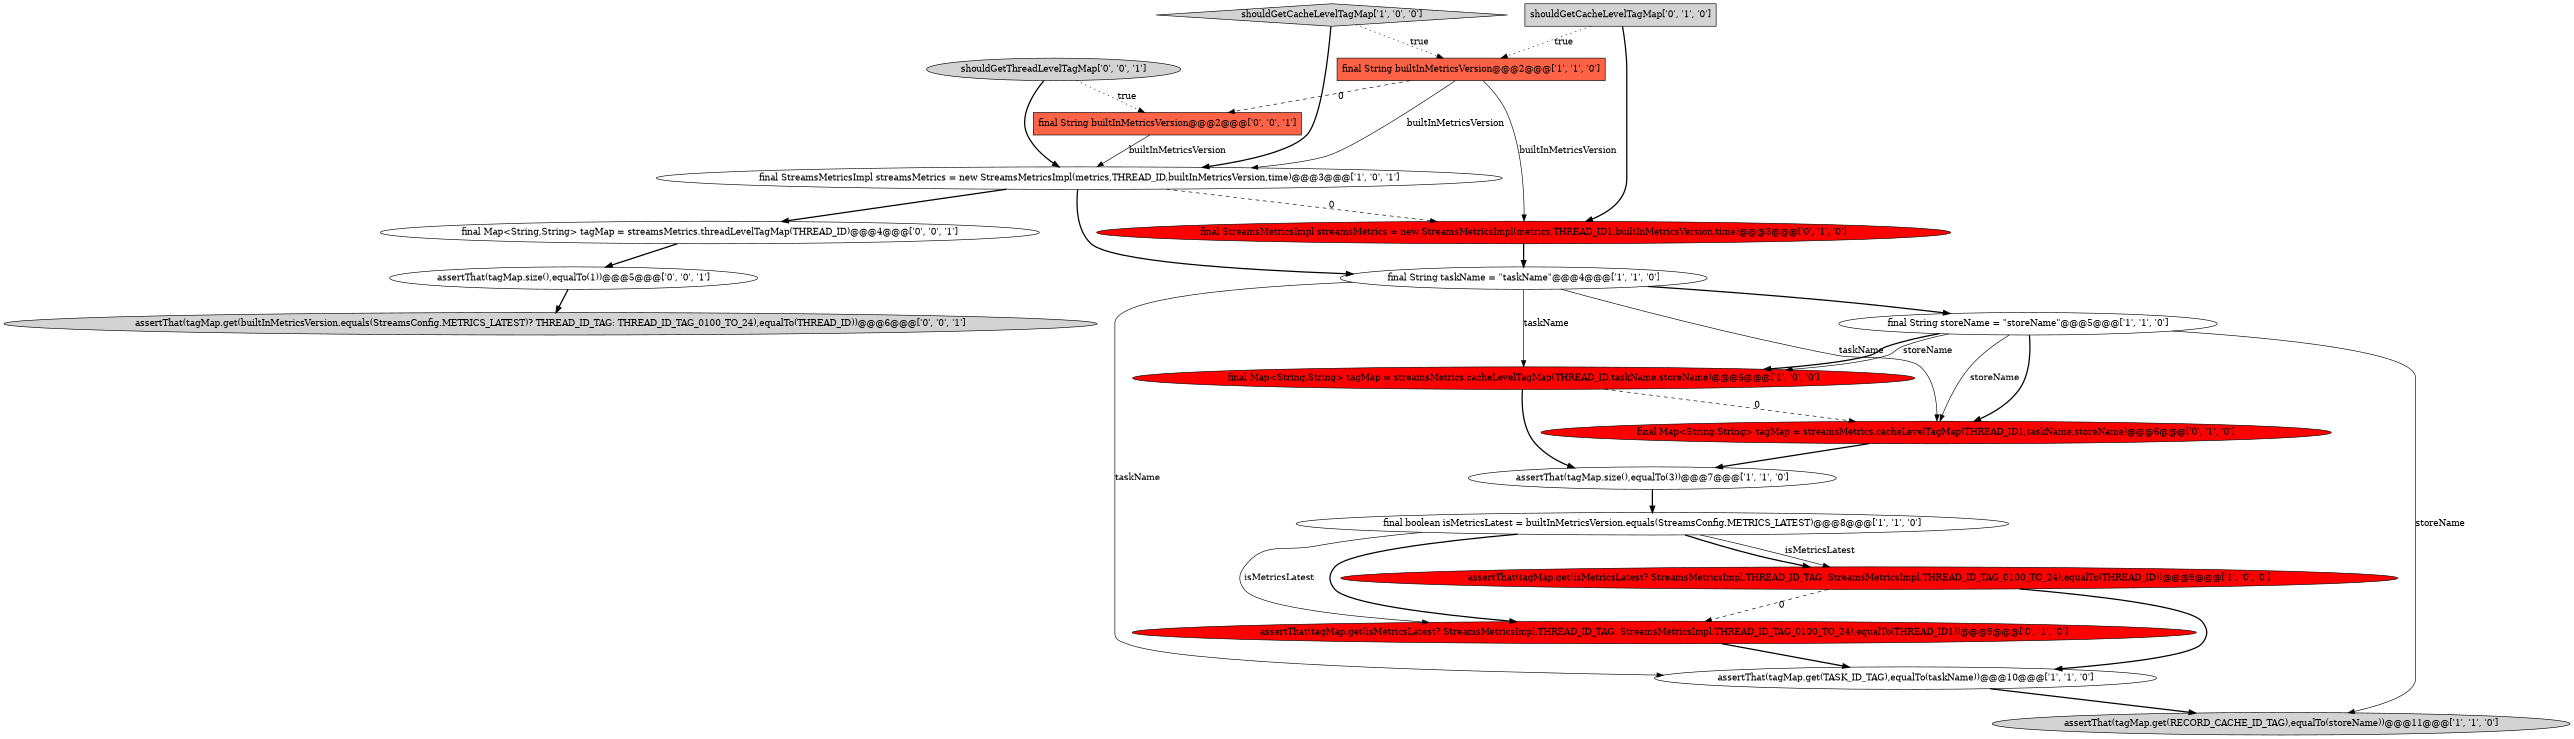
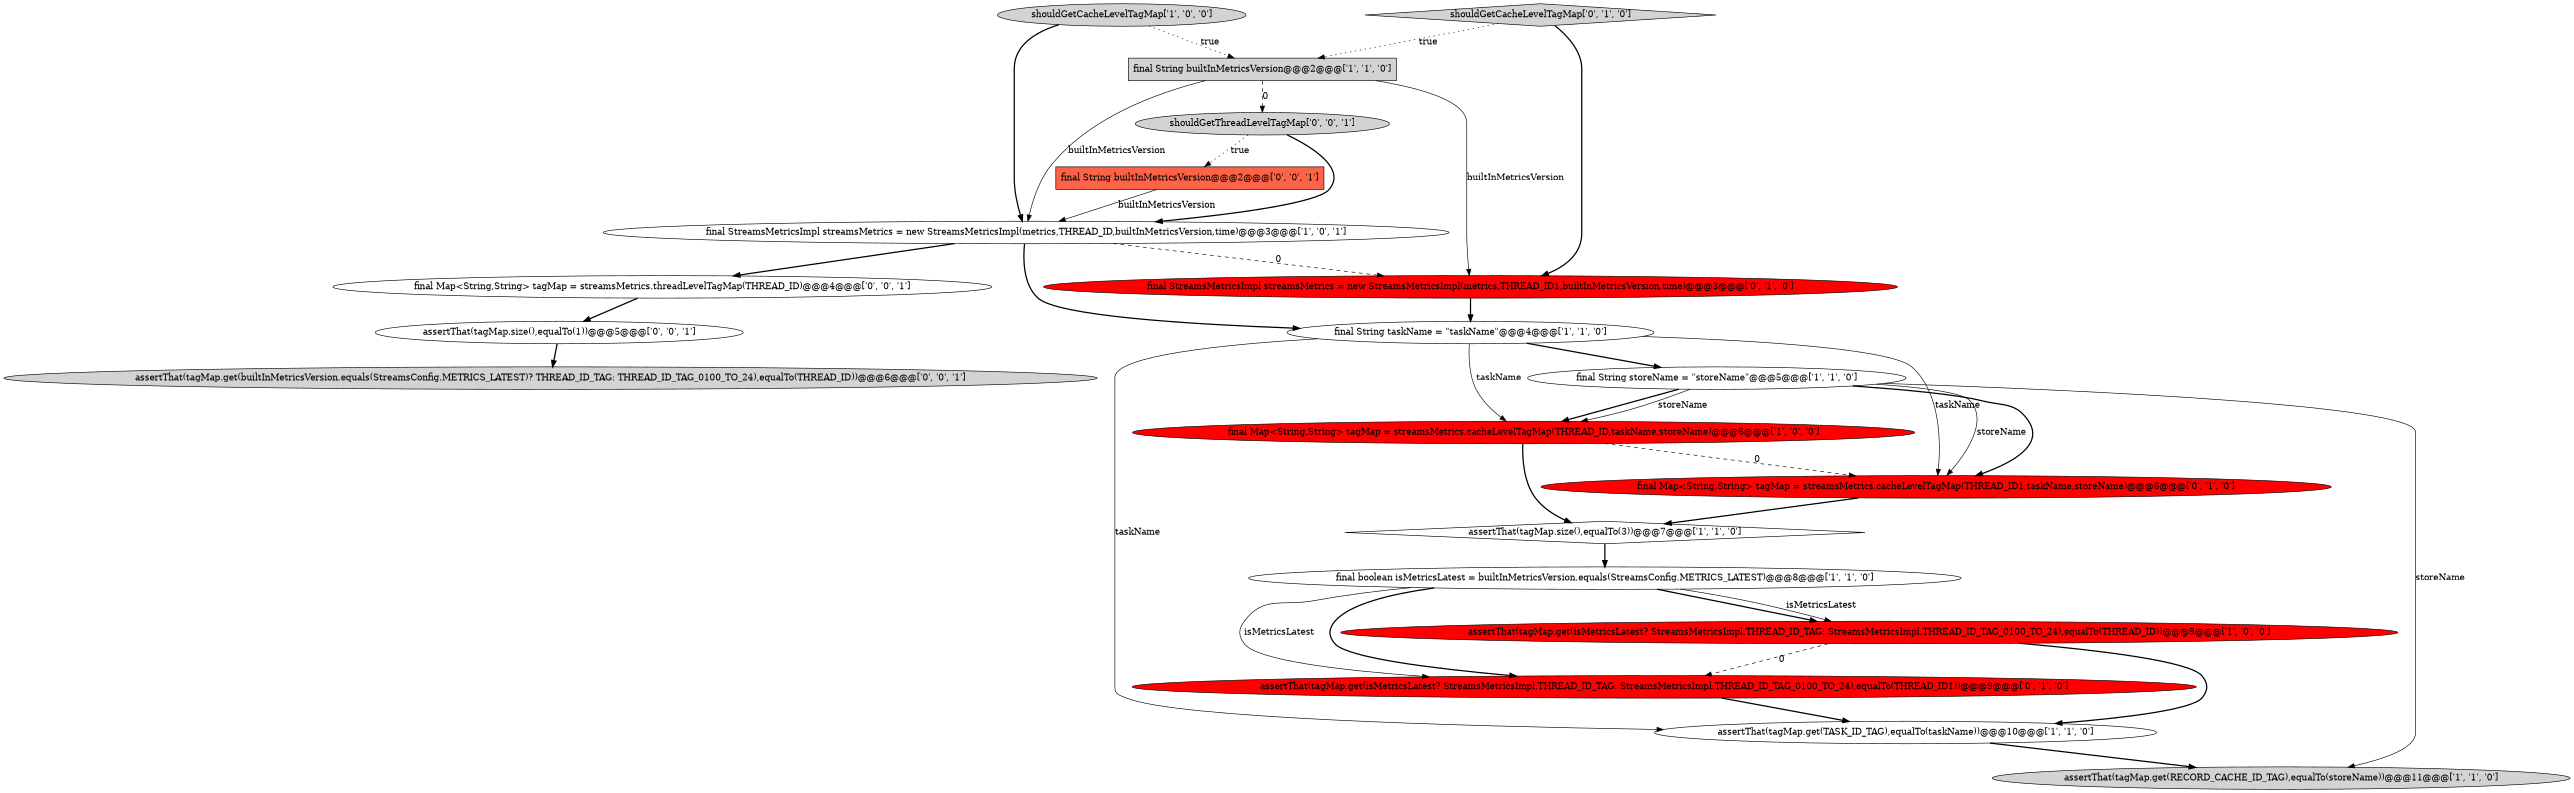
  digraph {
    node [fillcolor=white shape=ellipse style=filled]
    edge [style=bold]
    n1 [label="final StreamsMetricsImpl streamsMetrics = new StreamsMetricsImpl(metrics,THREAD_ID,builtInMetricsVersion,time)@@@3@@@['1', '0', '1']"]
    n2 [label="final Map<String,String> tagMap = streamsMetrics.threadLevelTagMap(THREAD_ID)@@@4@@@['0', '0', '1']"]
    n3 [label="final String taskName = \"taskName\"@@@4@@@['1', '1', '0']"]
    n4 [fillcolor=red label="final StreamsMetricsImpl streamsMetrics = new StreamsMetricsImpl(metrics,THREAD_ID1,builtInMetricsVersion,time)@@@3@@@['0', '1', '0']"]
    n5 [label="assertThat(tagMap.size(),equalTo(1))@@@5@@@['0', '0', '1']"]
    n6 [label="assertThat(tagMap.get(TASK_ID_TAG),equalTo(taskName))@@@10@@@['1', '1', '0']"]
    n7 [fillcolor=red label="final Map<String,String> tagMap = streamsMetrics.cacheLevelTagMap(THREAD_ID,taskName,storeName)@@@6@@@['1', '0', '0']"]
    n8 [fillcolor=red label="final Map<String,String> tagMap = streamsMetrics.cacheLevelTagMap(THREAD_ID1,taskName,storeName)@@@6@@@['0', '1', '0']"]
    n9 [label="final String storeName = \"storeName\"@@@5@@@['1', '1', '0']"]
    n10 [fillcolor=lightgray label="assertThat(tagMap.get(RECORD_CACHE_ID_TAG),equalTo(storeName))@@@11@@@['1', '1', '0']"]
-   n11 [label="assertThat(tagMap.size(),equalTo(3))@@@7@@@['1', '1', '0']"]
+   n11 [label="assertThat(tagMap.size(),equalTo(3))@@@7@@@['1', '1', '0']" shape=diamond]
    n12 [label="final boolean isMetricsLatest = builtInMetricsVersion.equals(StreamsConfig.METRICS_LATEST)@@@8@@@['1', '1', '0']"]
-   n13 [fillcolor=lightgray label="shouldGetCacheLevelTagMap['1', '0', '0']" shape=diamond]
-   n14 [fillcolor=tomato label="final String builtInMetricsVersion@@@2@@@['1', '1', '0']" shape=box]
+   n13 [fillcolor=lightgray label="shouldGetCacheLevelTagMap['1', '0', '0']"]
+   n14 [fillcolor=lightgray label="final String builtInMetricsVersion@@@2@@@['1', '1', '0']" shape=box]
    n15 [fillcolor=tomato label="final String builtInMetricsVersion@@@2@@@['0', '0', '1']" shape=box]
    n16 [fillcolor=red label="assertThat(tagMap.get(isMetricsLatest? StreamsMetricsImpl.THREAD_ID_TAG: StreamsMetricsImpl.THREAD_ID_TAG_0100_TO_24),equalTo(THREAD_ID1))@@@9@@@['0', '1', '0']"]
    n17 [fillcolor=lightgray label="assertThat(tagMap.get(builtInMetricsVersion.equals(StreamsConfig.METRICS_LATEST)? THREAD_ID_TAG: THREAD_ID_TAG_0100_TO_24),equalTo(THREAD_ID))@@@6@@@['0', '0', '1']"]
    n18 [fillcolor=red label="assertThat(tagMap.get(isMetricsLatest? StreamsMetricsImpl.THREAD_ID_TAG: StreamsMetricsImpl.THREAD_ID_TAG_0100_TO_24),equalTo(THREAD_ID))@@@9@@@['1', '0', '0']"]
    n19 [fillcolor=lightgray label="shouldGetThreadLevelTagMap['0', '0', '1']"]
-   n20 [fillcolor=lightgray label="shouldGetCacheLevelTagMap['0', '1', '0']" shape=box]
+   n20 [fillcolor=lightgray label="shouldGetCacheLevelTagMap['0', '1', '0']" shape=diamond]
    n1 -> n2
    n1 -> n3
    n1 -> n4 [label=0 style=dashed]
    n2 -> n5
    n3 -> n6 [label=taskName style=solid]
    n3 -> n7 [label=taskName style=solid]
    n3 -> n8 [label=taskName style=solid]
    n3 -> n9
    n4 -> n3
    n5 -> n17
    n6 -> n10
    n7 -> n8 [label=0 style=dashed]
    n7 -> n11
    n8 -> n11
    n9 -> n7
    n9 -> n7 [label=storeName style=solid]
    n9 -> n8 [label=storeName style=solid]
    n9 -> n8
    n9 -> n10 [label=storeName style=solid]
    n11 -> n12
    n12 -> n16 [label=isMetricsLatest style=solid]
    n12 -> n16
    n12 -> n18
    n12 -> n18 [label=isMetricsLatest style=solid]
    n13 -> n1
    n13 -> n14 [label=true style=dotted]
    n14 -> n1 [label=builtInMetricsVersion style=solid]
    n14 -> n4 [label=builtInMetricsVersion style=solid]
-   n14 -> n15 [label=0 style=dashed]
+   n14 -> n19 [label=0 style=dashed]
    n15 -> n1 [label=builtInMetricsVersion style=solid]
    n16 -> n6
    n18 -> n6
    n18 -> n16 [label=0 style=dashed]
    n19 -> n1
    n19 -> n15 [label=true style=dotted]
    n20 -> n4
    n20 -> n14 [label=true style=dotted]
  }
